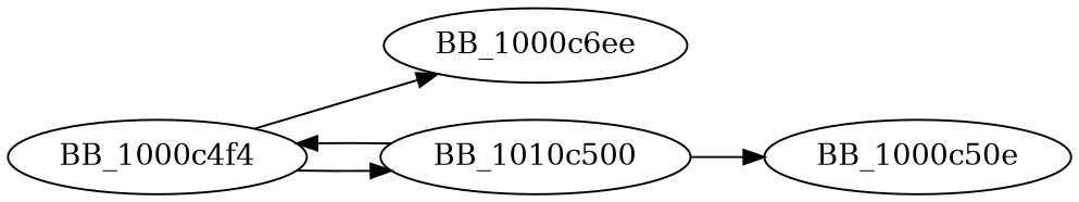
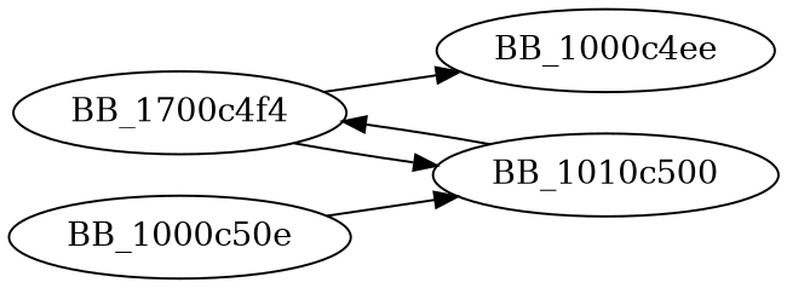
  digraph {
    rankdir=LR
-   BB_1000c4f4
-   BB_1000c4ee [label=BB_1000c6ee]
+   BB_1000c4f4 [label=BB_1700c4f4]
+   BB_1000c4ee
    n3 [label=BB_1010c500]
    BB_1000c50e
    BB_1000c4f4 -> BB_1000c4ee
    BB_1000c4f4 -> n3
    n3 -> BB_1000c4f4
-   n3 -> BB_1000c50e
+   BB_1000c50e -> n3
  }
